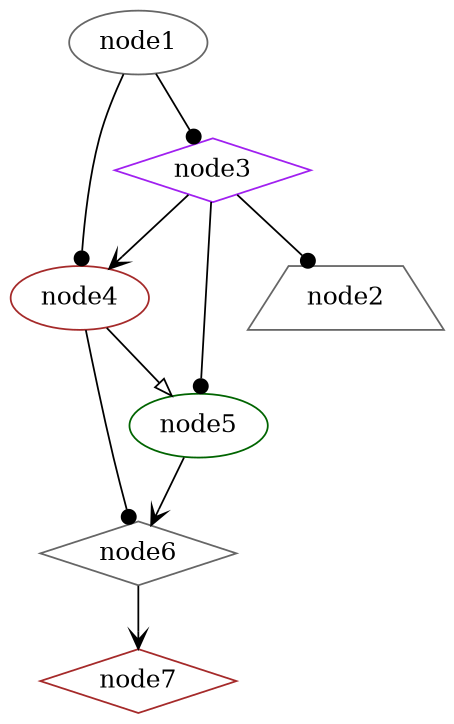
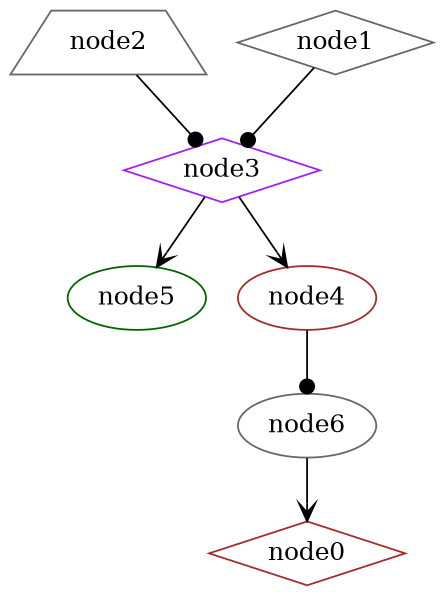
  digraph {
    node [color=gray40 shape=ellipse]
    edge [arrowhead=dot]
-   node6 [shape=diamond]
-   node7 [color=brown shape=diamond]
+   node6
+   node7 [color=brown shape=diamond label=node0]
    node5 [color=darkgreen]
    node4 [color=brown]
    node3 [color=purple shape=diamond]
    node2 [shape=trapezium]
-   node1
+   node1 [shape=diamond]
    node6 -> node7 [arrowhead=vee]
-   node5 -> node6 [arrowhead=vee]
    node4 -> node6
-   node4 -> node5 [arrowhead=onormal]
-   node3 -> node5
+   node3 -> node5 [arrowhead=vee]
    node3 -> node4 [arrowhead=vee]
-   node3 -> node2
-   node1 -> node4
+   node2 -> node3
    node1 -> node3
  }
